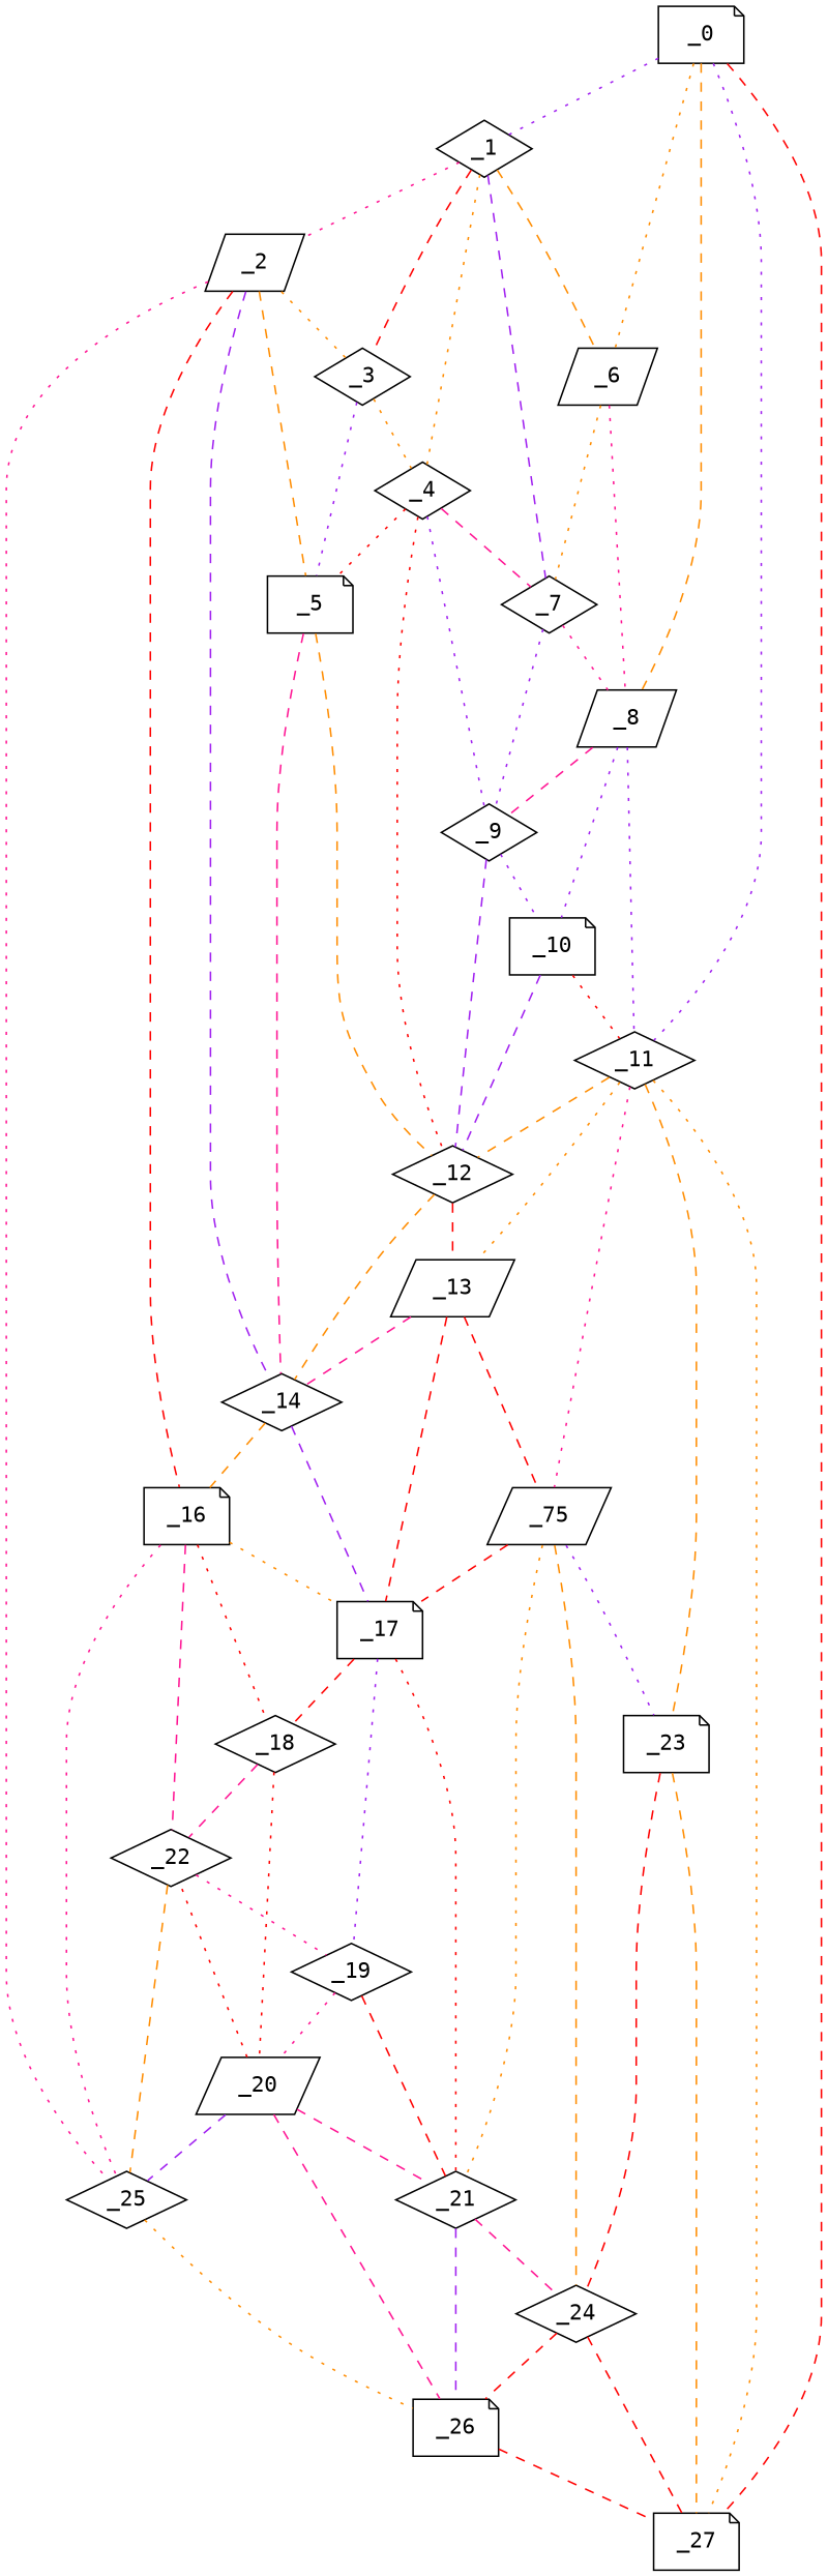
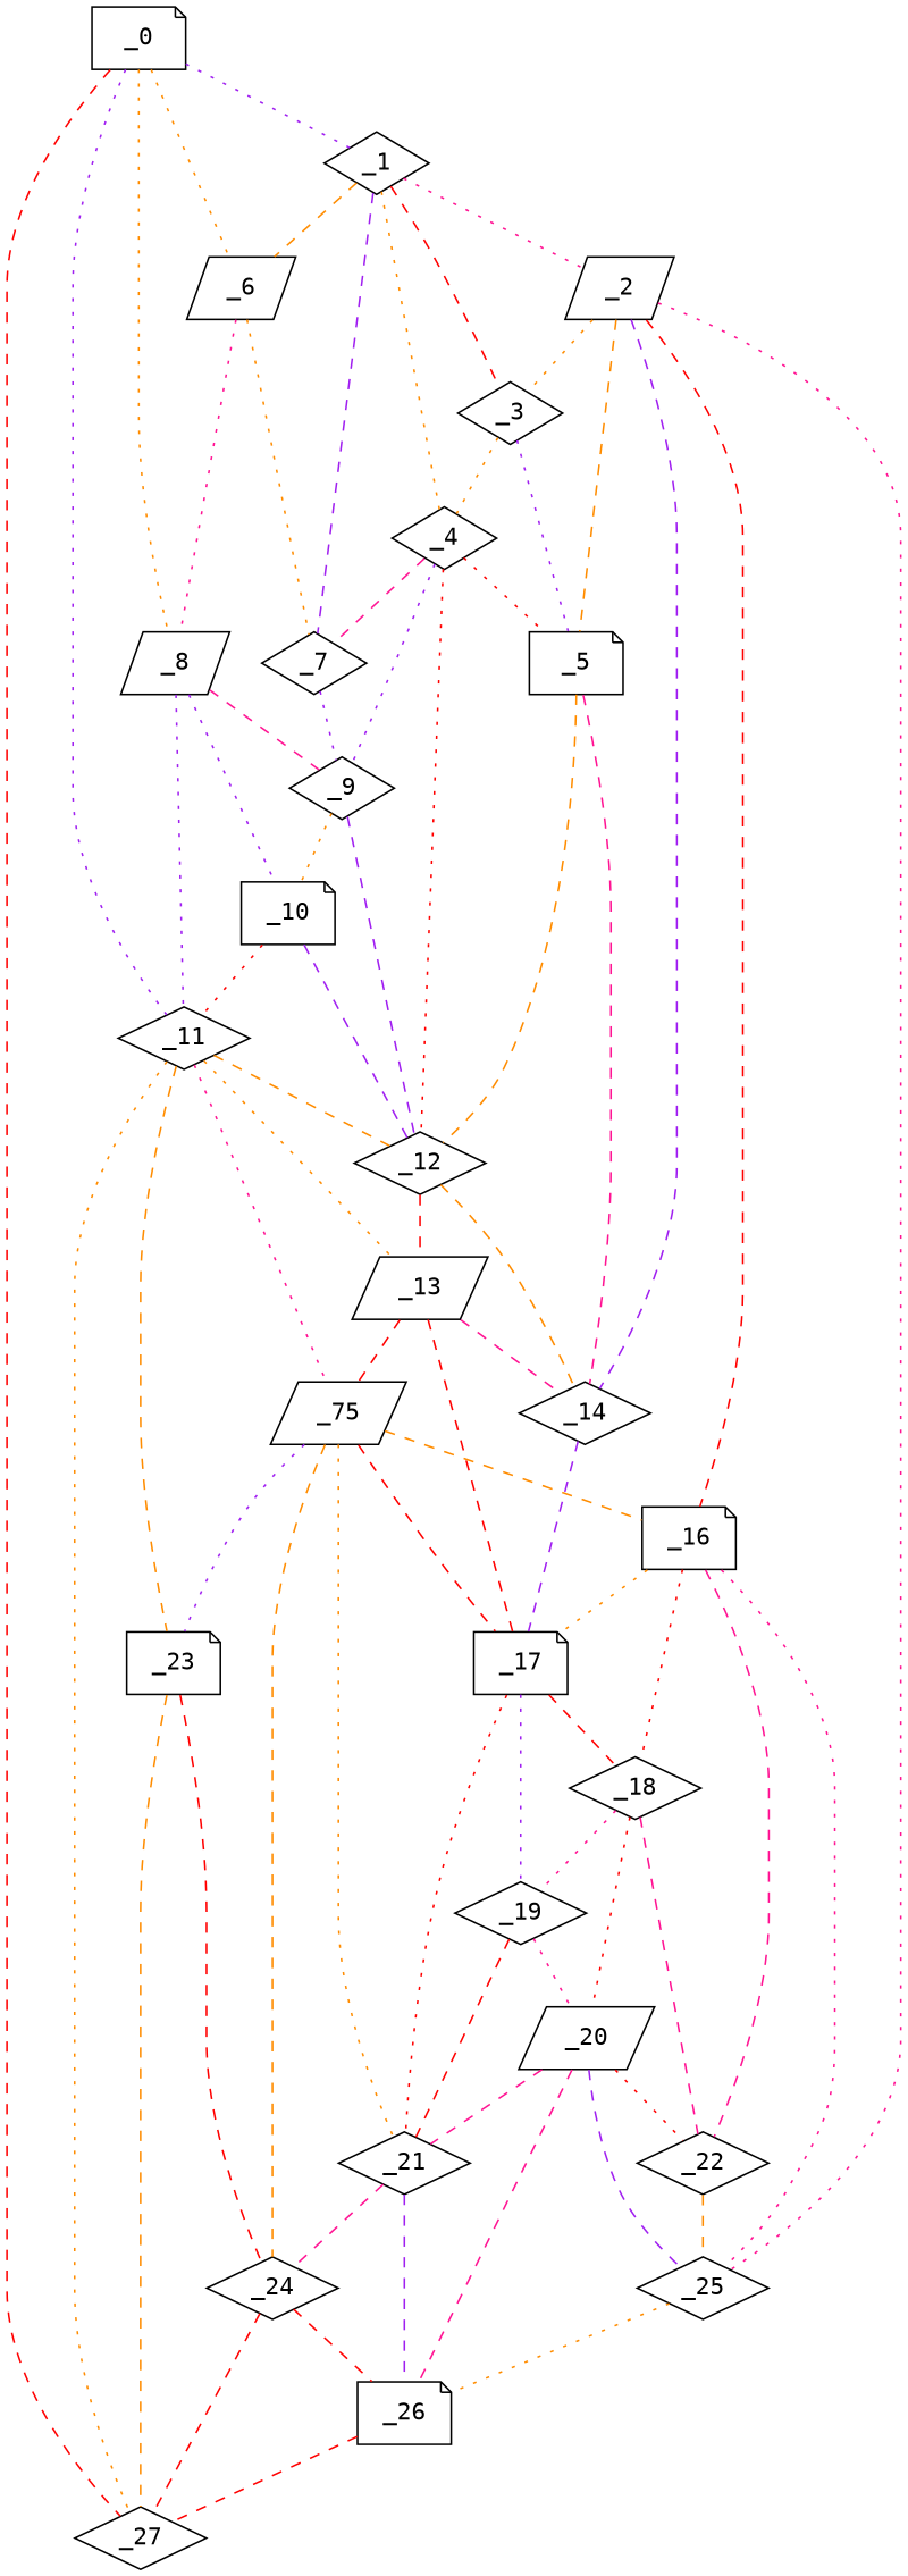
  graph {
    fontname="DejaVu Sans Mono"
    node [fontname="DejaVu Sans Mono" shape=diamond x=16 y=84]
    edge [color=darkorange fontname="DejaVu Sans Mono" style=dashed valence=2]
    _0 [shape=note x=5 y=90]
    _1 [x=6 y=63]
    _6 [shape=parallelogram]
    _8 [shape=parallelogram x=21]
    _11 [x=41 y=89]
-   _27 [shape=note x=125 y=92]
+   _27 [x=125 y=92]
    _2 [shape=parallelogram x=9 y=36]
    _3 [x=11 y=45]
    _4 [x=15 y=56]
    _7 [x=21 y=69]
    _9 [x=32 y=69]
    _10 [shape=note x=33]
    _12 [x=42 y=67]
    _13 [shape=parallelogram x=73 y=73]
    n15 [label=_75 shape=parallelogram x=81 y=73]
    _23 [shape=note x=116 y=89]
    _5 [shape=note y=38]
    _14 [x=75 y=41]
    _16 [shape=note x=93 y=38]
    _25 [x=123 y=37]
    _17 [shape=note x=93 y=56]
    _21 [x=109 y=58]
    _24 [x=117 y=68]
    _18 [x=102 y=47]
    _22 [x=114 y=38]
    _26 [shape=note x=125 y=65]
    _19 [x=103 y=55]
    _20 [shape=parallelogram x=108 y=50]
    _0 -- _1 [color=purple style=dotted valence=1]
    _0 -- _6 [style=dotted]
-   _0 -- _8 [valence=1]
+   _0 -- _8 [style=dotted valence=1]
    _0 -- _11 [color=purple style=dotted valence=1]
    _0 -- _27 [color=red valence=1]
    _1 -- _6
    _1 -- _2 [color=deeppink style=dotted valence=1]
    _1 -- _3 [color=red valence=1]
    _1 -- _4 [style=dotted]
    _1 -- _7 [color=purple]
    _6 -- _8 [color=deeppink style=dotted]
    _6 -- _7 [style=dotted]
    _8 -- _11 [color=purple style=dotted]
    _8 -- _9 [color=deeppink]
    _8 -- _10 [color=purple style=dotted]
    _11 -- _27 [style=dotted]
    _11 -- _12
    _11 -- _13 [style=dotted]
    _11 -- n15 [color=deeppink style=dotted valence=1]
    _11 -- _23
    _2 -- _3 [style=dotted]
    _2 -- _5 [valence=1]
    _2 -- _14 [color=purple]
    _2 -- _16 [color=red]
    _2 -- _25 [color=deeppink style=dotted valence=1]
    _3 -- _4 [style=dotted]
    _3 -- _5 [color=purple style=dotted valence=1]
    _4 -- _7 [color=deeppink]
    _4 -- _9 [color=purple style=dotted valence=1]
    _4 -- _12 [color=red style=dotted]
    _4 -- _5 [color=red style=dotted valence=1]
-   _7 -- _8 [color=deeppink style=dotted valence=1]
    _7 -- _9 [color=purple style=dotted]
-   _9 -- _10 [color=purple style=dotted]
+   _9 -- _10 [style=dotted]
    _9 -- _12 [color=purple]
    _10 -- _11 [color=red style=dotted]
    _10 -- _12 [color=purple]
    _12 -- _13 [color=red]
    _12 -- _14 [valence=1]
    _13 -- n15 [color=red valence=1]
    _13 -- _14 [color=deeppink]
    _13 -- _17 [color=red]
    n15 -- _23 [color=purple style=dotted]
    n15 -- _17 [color=red]
    n15 -- _21 [style=dotted]
    n15 -- _24
    _23 -- _27 [valence=1]
    _23 -- _24 [color=red valence=1]
    _5 -- _12
    _5 -- _14 [color=deeppink]
-   _14 -- _16
+   n15 -- _16
    _14 -- _17 [color=purple valence=1]
    _16 -- _25 [color=deeppink style=dotted]
    _16 -- _17 [style=dotted]
    _16 -- _18 [color=red style=dotted]
    _16 -- _22 [color=deeppink]
    _25 -- _26 [style=dotted valence=1]
    _17 -- _21 [color=red style=dotted valence=1]
    _17 -- _18 [color=red]
    _17 -- _19 [color=purple style=dotted valence=1]
    _21 -- _24 [color=deeppink valence=1]
    _21 -- _26 [color=purple]
    _24 -- _27 [color=red valence=1]
    _24 -- _26 [color=red]
    _18 -- _22 [color=deeppink]
-   _22 -- _19 [color=deeppink style=dotted valence=1]
+   _18 -- _19 [color=deeppink style=dotted valence=1]
    _18 -- _20 [color=red style=dotted]
    _22 -- _25 [valence=1]
    _26 -- _27 [color=red valence=1]
    _19 -- _21 [color=red]
    _19 -- _20 [color=deeppink style=dotted]
    _20 -- _25 [color=purple valence=1]
    _20 -- _21 [color=deeppink]
    _20 -- _22 [color=red style=dotted valence=1]
    _20 -- _26 [color=deeppink]
  }
